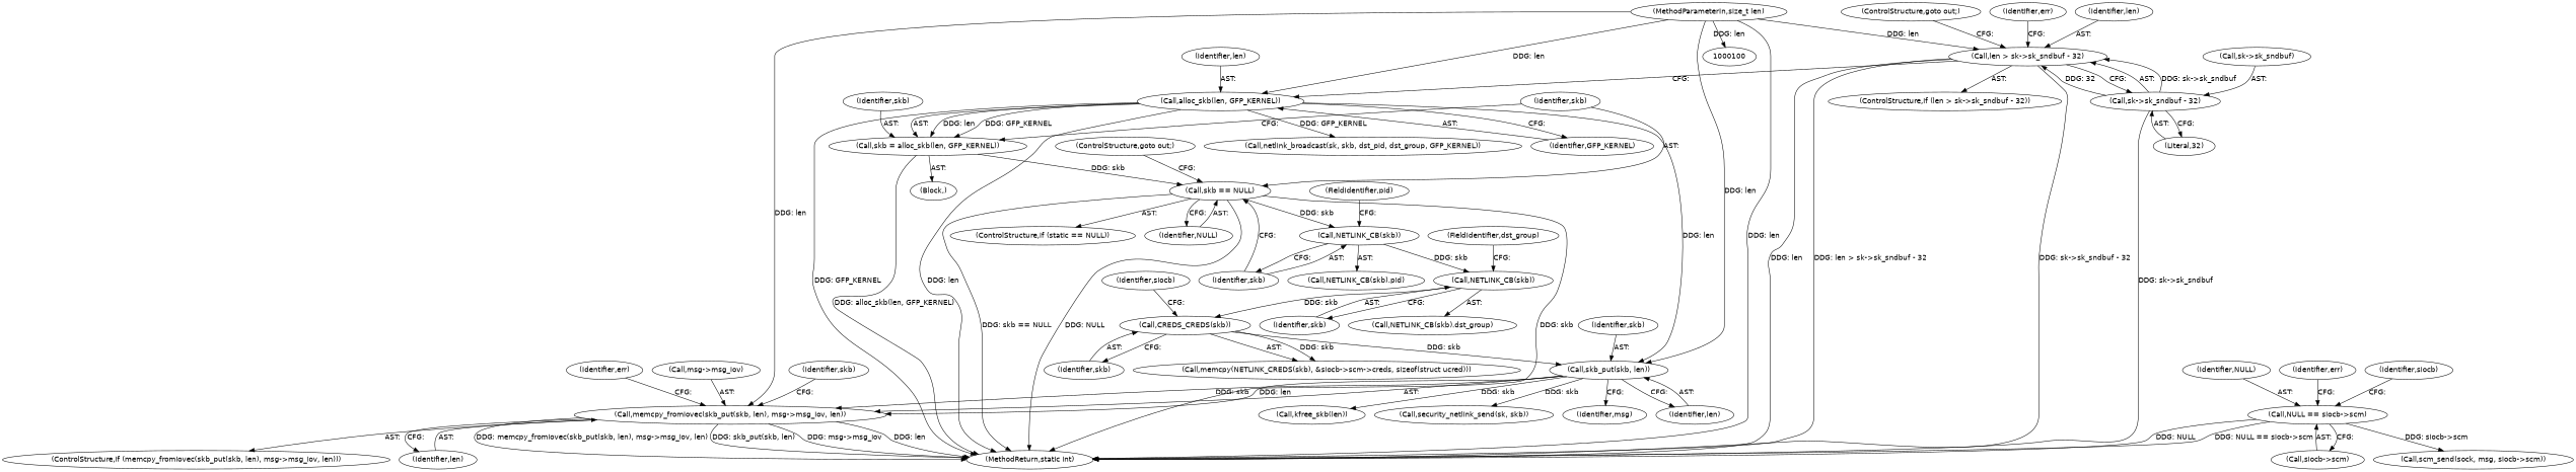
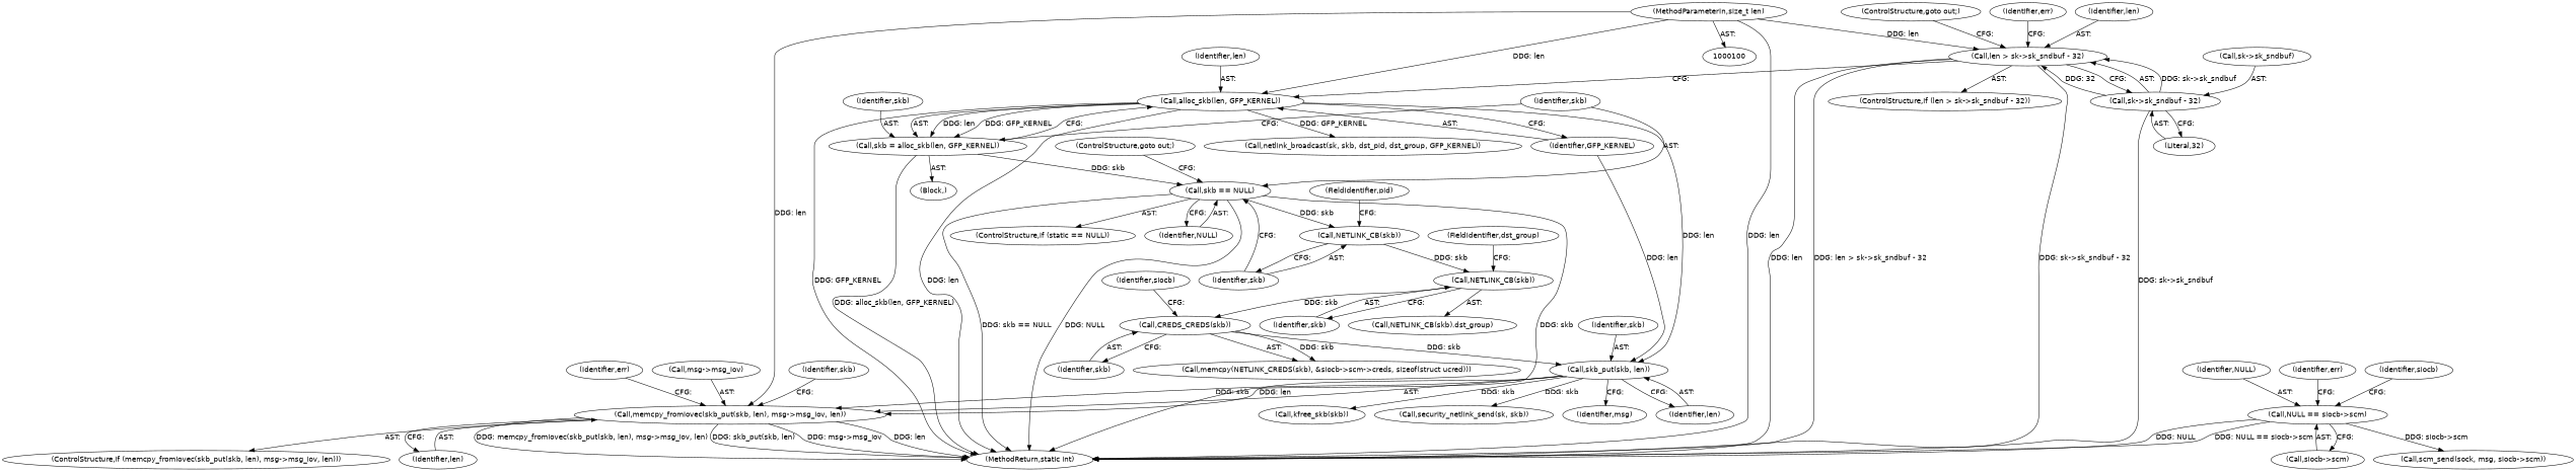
  digraph {
    fontname="DejaVu Sans"
    node [fontname="DejaVu Sans"]
    edge [fontname="DejaVu Sans"]
    n1 [label="(Call,memcpy_fromiovec(skb_put(skb, len), msg->msg_iov, len))"]
    n2 [label="(ControlStructure,if (memcpy_fromiovec(skb_put(skb, len), msg->msg_iov, len)))"]
    n3 [label="(Identifier,len)"]
    n4 [label="(MethodReturn,static int)"]
    n5 [label="(Call,skb_put(skb, len))"]
    n6 [label="(Identifier,len)"]
-   n7 [label="(Call,kfree_skb(len))"]
+   n7 [label="(Call,kfree_skb(skb))"]
    n8 [label="(Call,security_netlink_send(sk, skb))"]
    n9 [label="(Identifier,msg)"]
    n10 [label="(Call,CREDS_CREDS(skb))"]
    n11 [label="(Call,memcpy(NETLINK_CREDS(skb), &siocb->scm->creds, sizeof(struct ucred)))"]
    n12 [label="(Identifier,skb)"]
    n13 [label="(Call,NETLINK_CB(skb))"]
    n14 [label="(Identifier,skb)"]
    n15 [label="(Call,NETLINK_CB(skb).dst_group)"]
    n16 [label="(Call,NETLINK_CB(skb))"]
-   n17 [label="(Call,NETLINK_CB(skb).pid)"]
    n18 [label="(Identifier,skb)"]
    n19 [label="(Call,skb == NULL)"]
    n20 [label="(ControlStructure,if (static == NULL))"]
    n21 [label="(Identifier,NULL)"]
    n22 [label="(Call,skb = alloc_skb(len, GFP_KERNEL))"]
    n23 [label="(Call,alloc_skb(len, GFP_KERNEL))"]
    n24 [label="(Block,)"]
    n25 [label="(Identifier,GFP_KERNEL)"]
    n26 [label="(Call,netlink_broadcast(sk, skb, dst_pid, dst_group, GFP_KERNEL))"]
    n27 [label="(Call,len > sk->sk_sndbuf - 32)"]
    n28 [label="(Call,sk->sk_sndbuf - 32)"]
    n29 [label="(ControlStructure,if (len > sk->sk_sndbuf - 32))"]
    n30 [label="(Literal,32)"]
    n31 [label="(MethodParameterIn,size_t len)"]
    1000100
    n33 [label="(Call,NULL == siocb->scm)"]
    n34 [label="(Call,siocb->scm)"]
    n35 [label="(Call,scm_send(sock, msg, siocb->scm))"]
    n36 [label="(Identifier,skb)"]
    n37 [label="(Identifier,skb)"]
    n38 [label="(FieldIdentifier,dst_group)"]
    n39 [label="(Identifier,len)"]
    n40 [label="(FieldIdentifier,pid)"]
    n41 [label="(Identifier,siocb)"]
    n42 [label="(Identifier,NULL)"]
    n43 [label="(Identifier,skb)"]
    n44 [label="(ControlStructure,goto out;)"]
    n45 [label="(Identifier,len)"]
    n46 [label="(Identifier,err)"]
    n47 [label="(Identifier,skb)"]
    n48 [label="(Identifier,err)"]
    n49 [label="(Identifier,err)"]
    n50 [label="(Call,sk->sk_sndbuf)"]
    n51 [label="(Call,msg->msg_iov)"]
    n52 [label="(ControlStructure,goto out;)"]
    n53 [label="(Identifier,siocb)"]
    n1 -> n2 [label="AST: "]
    n1 -> n3 [label="CFG: "]
    n1 -> n4 [label="DDG: skb_put(skb, len)"]
    n1 -> n4 [label="DDG: msg->msg_iov"]
    n1 -> n4 [label="DDG: len"]
    n1 -> n4 [label="DDG: memcpy_fromiovec(skb_put(skb, len), msg->msg_iov, len)"]
    n3 -> n1 [label="AST: "]
    n5 -> n1 [label="AST: "]
    n5 -> n1 [label="DDG: skb"]
    n5 -> n1 [label="DDG: len"]
    n5 -> n6 [label="CFG: "]
    n5 -> n7 [label="DDG: skb"]
    n5 -> n8 [label="DDG: skb"]
    n5 -> n9 [label="CFG: "]
    n6 -> n5 [label="AST: "]
    n10 -> n5 [label="DDG: skb"]
    n10 -> n11 [label="AST: "]
    n10 -> n11 [label="DDG: skb"]
    n10 -> n12 [label="CFG: "]
    n12 -> n10 [label="AST: "]
    n13 -> n10 [label="DDG: skb"]
    n13 -> n14 [label="CFG: "]
    n13 -> n15 [label="AST: "]
    n14 -> n13 [label="AST: "]
    n16 -> n13 [label="DDG: skb"]
-   n16 -> n17 [label="AST: "]
    n16 -> n18 [label="CFG: "]
    n18 -> n16 [label="AST: "]
    n18 -> n19 [label="CFG: "]
    n19 -> n4 [label="DDG: skb == NULL"]
    n19 -> n4 [label="DDG: NULL"]
    n19 -> n4 [label="DDG: skb"]
    n19 -> n16 [label="DDG: skb"]
    n19 -> n20 [label="AST: "]
    n19 -> n21 [label="CFG: "]
    n21 -> n19 [label="AST: "]
    n22 -> n4 [label="DDG: alloc_skb(len, GFP_KERNEL)"]
    n22 -> n19 [label="DDG: skb"]
+   n22 -> n23 [label="CFG: "]
    n22 -> n24 [label="AST: "]
    n23 -> n4 [label="DDG: GFP_KERNEL"]
    n23 -> n4 [label="DDG: len"]
    n23 -> n5 [label="DDG: len"]
    n23 -> n22 [label="AST: "]
    n23 -> n22 [label="DDG: len"]
    n23 -> n22 [label="DDG: GFP_KERNEL"]
    n23 -> n25 [label="CFG: "]
    n23 -> n26 [label="DDG: GFP_KERNEL"]
    n25 -> n23 [label="AST: "]
    n27 -> n4 [label="DDG: len > sk->sk_sndbuf - 32"]
    n27 -> n4 [label="DDG: sk->sk_sndbuf - 32"]
    n27 -> n4 [label="DDG: len"]
    n27 -> n23 [label="CFG: "]
    n27 -> n28 [label="CFG: "]
    n27 -> n29 [label="AST: "]
    n28 -> n4 [label="DDG: sk->sk_sndbuf"]
    n28 -> n27 [label="AST: "]
    n28 -> n27 [label="DDG: sk->sk_sndbuf"]
    n28 -> n27 [label="DDG: 32"]
    n28 -> n30 [label="CFG: "]
    n30 -> n28 [label="AST: "]
    n31 -> n1 [label="DDG: len"]
    n31 -> n4 [label="DDG: len"]
-   n31 -> n5 [label="DDG: len"]
+   n25 -> n5 [label="DDG: len"]
    n31 -> n23 [label="DDG: len"]
    n31 -> n27 [label="DDG: len"]
-   n31 -> 1000100 [label="DDG: len"]
+   n31 -> 1000100 [label="AST: "]
    n33 -> n4 [label="DDG: NULL"]
    n33 -> n4 [label="DDG: NULL == siocb->scm"]
    n33 -> n34 [label="CFG: "]
    n33 -> n35 [label="DDG: siocb->scm"]
    n34 -> n33 [label="AST: "]
    n36 -> n5 [label="AST: "]
    n37 -> n1 [label="CFG: "]
    n38 -> n13 [label="CFG: "]
    n39 -> n27 [label="AST: "]
    n40 -> n16 [label="CFG: "]
    n41 -> n33 [label="CFG: "]
    n42 -> n33 [label="AST: "]
    n43 -> n19 [label="AST: "]
    n43 -> n22 [label="CFG: "]
    n44 -> n27 [label="CFG: "]
    n45 -> n23 [label="AST: "]
    n46 -> n33 [label="CFG: "]
    n47 -> n22 [label="AST: "]
    n48 -> n1 [label="CFG: "]
    n49 -> n27 [label="CFG: "]
    n50 -> n28 [label="AST: "]
    n51 -> n1 [label="AST: "]
    n52 -> n19 [label="CFG: "]
    n53 -> n10 [label="CFG: "]
  }
